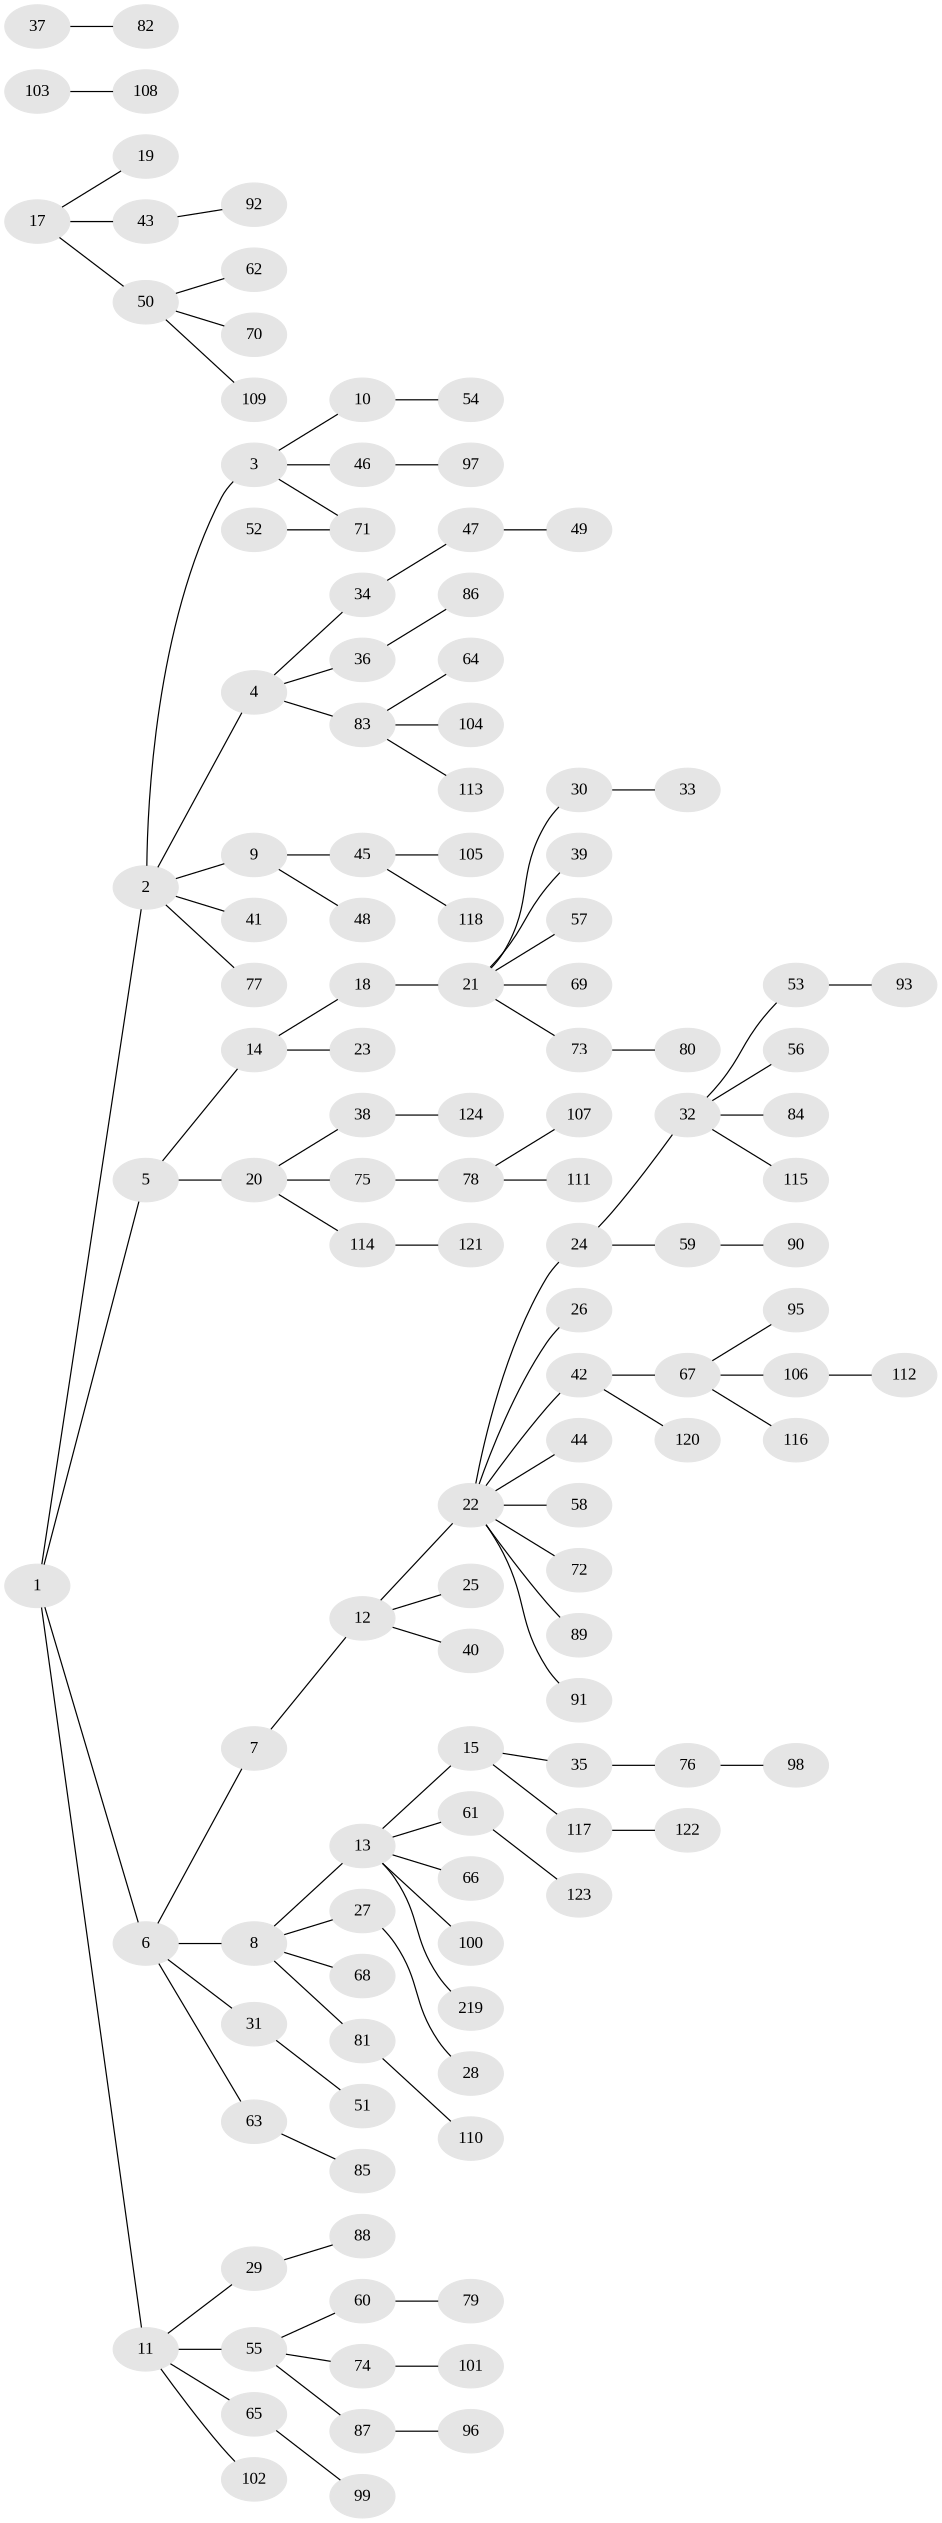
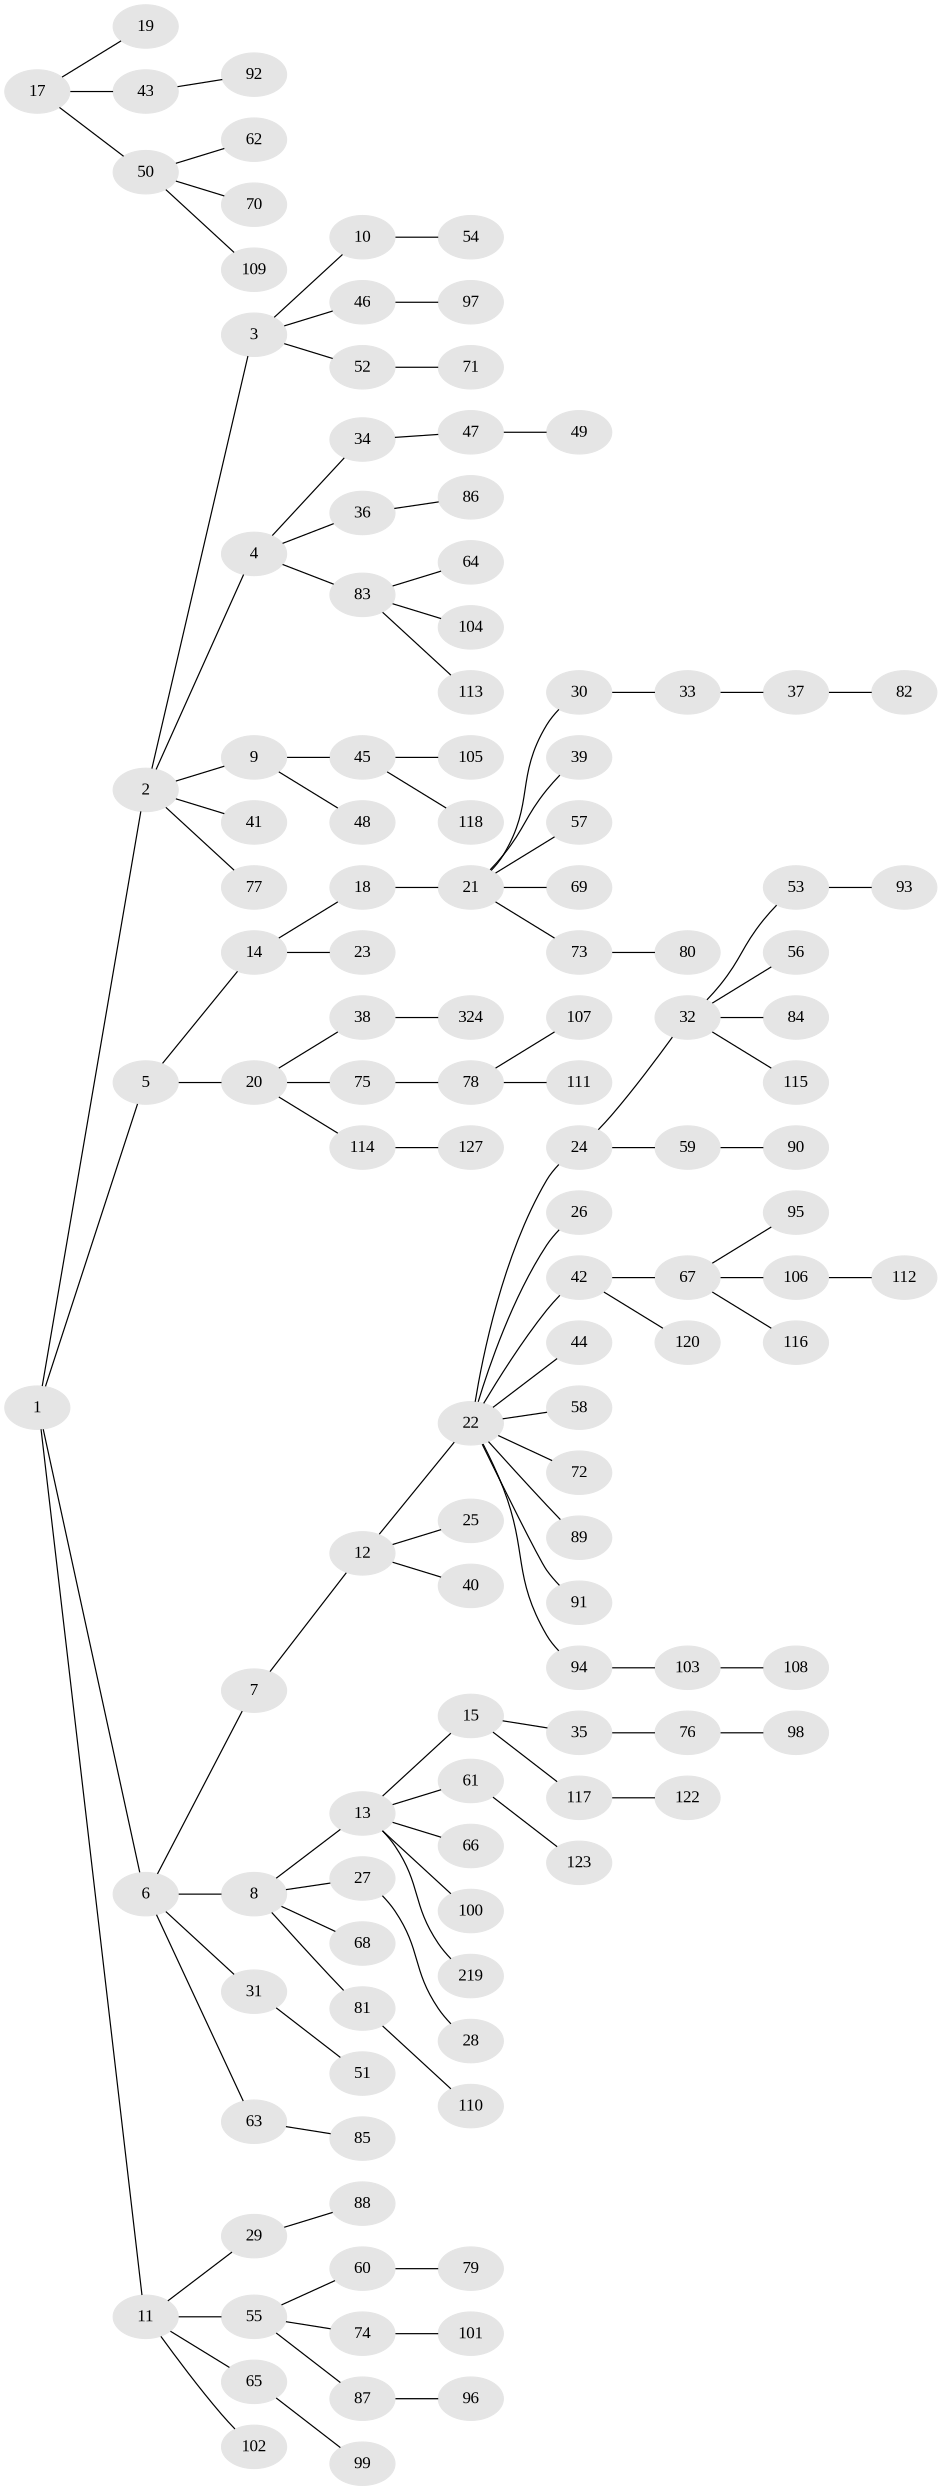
  graph {
    fontname="Liberation Serif"
    rankdir=LR
    node [color=gray90 fontname="Liberation Serif" style=filled]
    edge [fontname="Liberation Serif"]
    1
    2
    5
    6
    11
    3
    4
    9
    41
    77
    14
    20
    7
    8
    31
    63
    29
    55
    65
    102
    10
    46
    52
    34
    36
    83
    45
    48
    54
    97
    71
    47
    86
    64
    104
    113
    18
    23
    38
    75
    114
    12
    13
    27
    68
    81
    51
    85
    22
    25
    40
    15
    61
    66
    100
    n56 [label=219]
    28
    110
    105
    118
    88
    60
    74
    87
    99
    24
    26
    42
    44
    58
    72
    89
    91
+   94
    35
    117
    123
    21
    76
    122
    17
    19
    43
    50
    92
    62
    70
    109
    30
    39
    57
    69
    73
-   124
+   124 [label=324]
    78
-   121
+   121 [label=127]
    33
    80
    32
    59
    67
    120
    103
    53
    56
    84
    115
    90
    37
    93
    82
    49
    98
    95
    106
    116
    79
    101
    96
    112
    107
    111
    108
    1 -- 2
    1 -- 5
    1 -- 6
    1 -- 11
    2 -- 3
    2 -- 4
    2 -- 9
    2 -- 41
    2 -- 77
    5 -- 14
    5 -- 20
    6 -- 7
    6 -- 8
    6 -- 31
    6 -- 63
    11 -- 29
    11 -- 55
    11 -- 65
    11 -- 102
    3 -- 10
    3 -- 46
-   3 -- 71
+   3 -- 52
    4 -- 34
    4 -- 36
    4 -- 83
    9 -- 45
    9 -- 48
    14 -- 18
    14 -- 23
    20 -- 38
    20 -- 75
    20 -- 114
    7 -- 12
    8 -- 13
    8 -- 27
    8 -- 68
    8 -- 81
    31 -- 51
    63 -- 85
    29 -- 88
    55 -- 60
    55 -- 74
    55 -- 87
    65 -- 99
    10 -- 54
    46 -- 97
    52 -- 71
    34 -- 47
    36 -- 86
    83 -- 64
    83 -- 104
    83 -- 113
    45 -- 105
    45 -- 118
    47 -- 49
    18 -- 21
    38 -- 124
    75 -- 78
    114 -- 121
    12 -- 22
    12 -- 25
    12 -- 40
    13 -- 15
    13 -- 61
    13 -- 66
    13 -- 100
    13 -- n56
    27 -- 28
    81 -- 110
    22 -- 24
    22 -- 26
    22 -- 42
    22 -- 44
    22 -- 58
    22 -- 72
    22 -- 89
    22 -- 91
+   22 -- 94
    15 -- 35
    15 -- 117
    61 -- 123
    60 -- 79
    74 -- 101
    87 -- 96
    24 -- 32
    24 -- 59
    42 -- 67
    42 -- 120
+   94 -- 103
    35 -- 76
    117 -- 122
    21 -- 30
    21 -- 39
    21 -- 57
    21 -- 69
    21 -- 73
    76 -- 98
    17 -- 19
    17 -- 43
    17 -- 50
    43 -- 92
    50 -- 62
    50 -- 70
    50 -- 109
    30 -- 33
    73 -- 80
    78 -- 107
    78 -- 111
+   33 -- 37
    32 -- 53
    32 -- 56
    32 -- 84
    32 -- 115
    59 -- 90
    67 -- 95
    67 -- 106
    67 -- 116
    103 -- 108
    53 -- 93
    37 -- 82
    106 -- 112
  }
